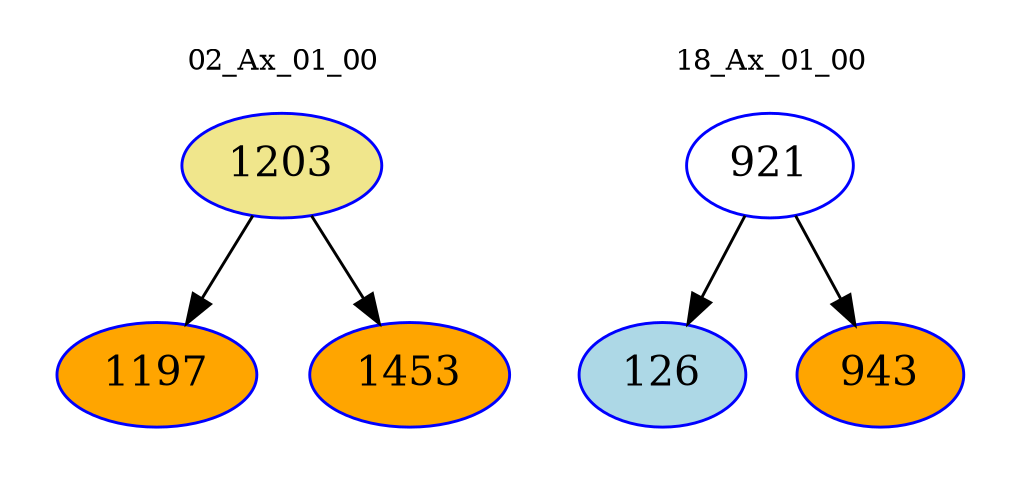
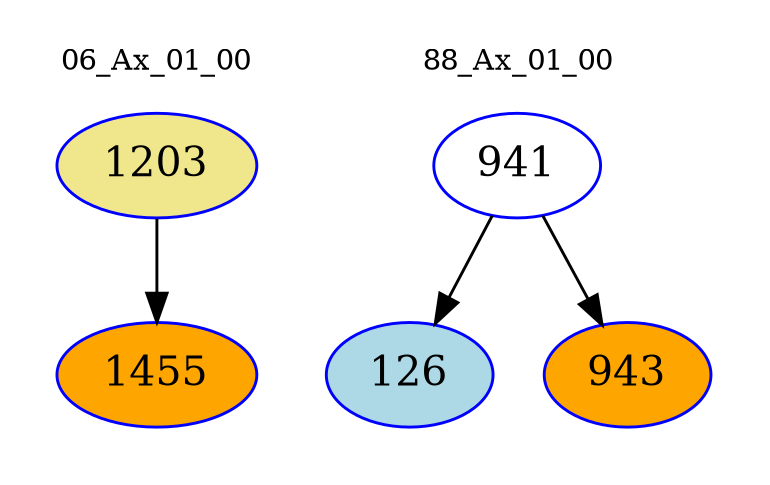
  digraph {
    node [color=blue fillcolor=orange style=filled]
    edge [color=black]
    n1 [fillcolor=khaki label=1203]
-   n2 [label=1197]
-   n3 [label=1453]
-   n4 [fillcolor=white label=921]
+   n3 [label=1455]
+   n4 [fillcolor=white label=941]
    n5 [fillcolor=lightblue label=126]
    n6 [label=943]
    subgraph cluster_1 {
      color=white
      fontsize=10
-     label="02_Ax_01_00"
+     label="06_Ax_01_00"
      n1
-     n2
      n3
    }
    subgraph cluster_2 {
      color=white
      fontsize=10
-     label="18_Ax_01_00"
+     label="88_Ax_01_00"
      n4
      n5
      n6
    }
-   n1 -> n2
    n1 -> n3
    n4 -> n5
    n4 -> n6
  }
